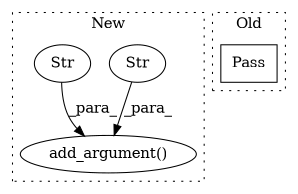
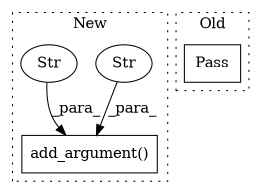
  digraph {
    node [a=66 shape=box]
-   n1 [a=75 l="19,105" label="add_argument()" s="5241,5293" shape=ellipse]
+   n1 [a=75 l="19,105" label="add_argument()" s="5241,5293"]
    n2 [l=15 label=Str s=5278 shape=ellipse]
    n3 [l=16 label=Str s=5260 shape=ellipse]
    n4 [a=62 l=4 label=Pass s=4906]
    subgraph cluster_1 {
      label=New
      style=dotted
      n1
      n2
      n3
    }
    subgraph cluster_2 {
      label=Old
      style=dotted
      n4
    }
    n2 -> n1 [label=_para_]
    n3 -> n1 [label=_para_]
  }
